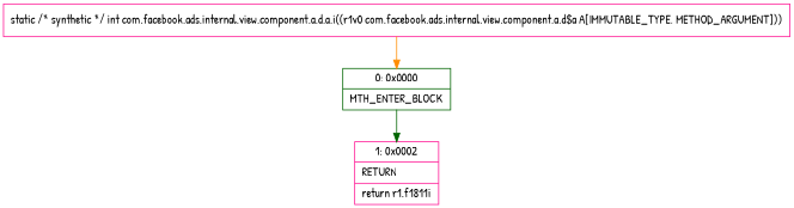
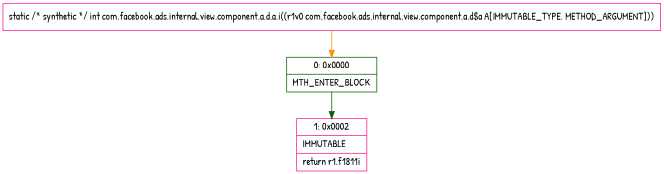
  digraph {
    fontname="Patrick Hand"
    node [shape=record color=deeppink fontname="Patrick Hand"]
    edge [fontname="Patrick Hand"]
    n1 [label="{0\:\ 0x0000|MTH_ENTER_BLOCK\l}" color=darkgreen]
-   n2 [label="{1\:\ 0x0002|RETURN\l|return r1.f1811i\l}"]
+   n2 [label="{1\:\ 0x0002|IMMUTABLE\l|return r1.f1811i\l}"]
    n3 [label="{static \/* synthetic *\/ int com.facebook.ads.internal.view.component.a.d.a.i((r1v0 com.facebook.ads.internal.view.component.a.d$a A[IMMUTABLE_TYPE, METHOD_ARGUMENT])) }"]
    n1 -> n2 [color=darkgreen]
    n3 -> n1 [color=darkorange]
  }
